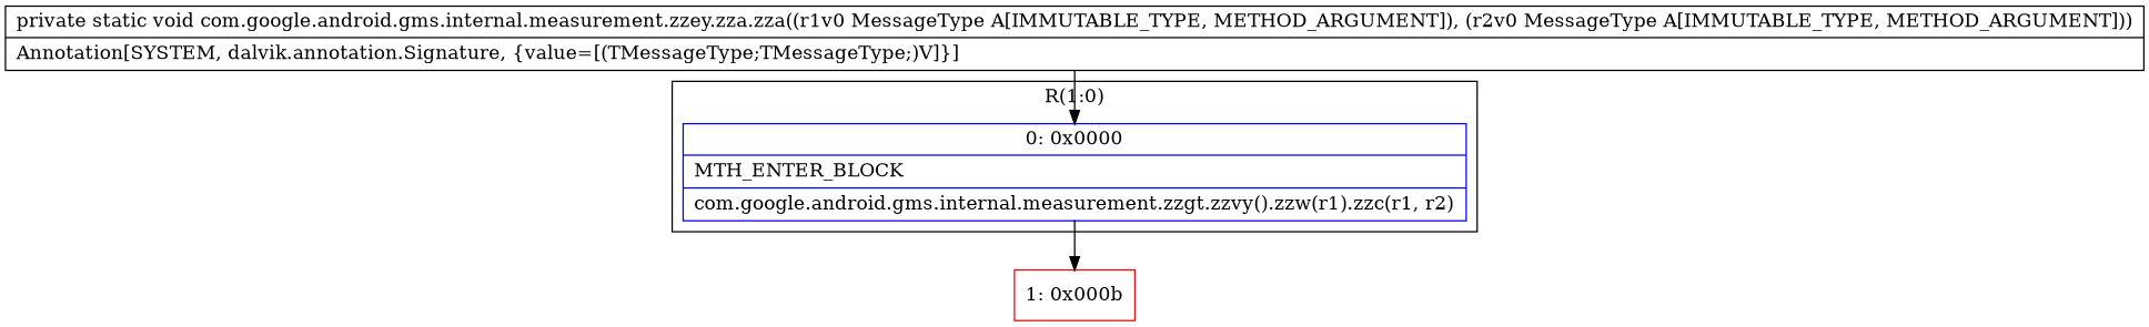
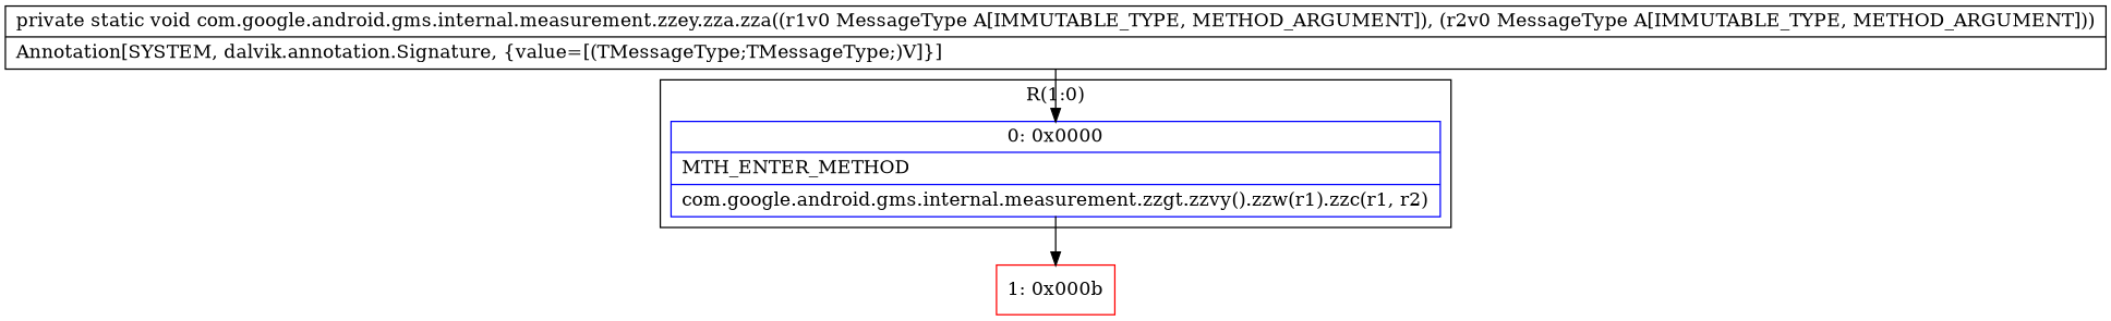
  digraph {
    node [shape=record]
-   n1 [color=blue label="{0\:\ 0x0000|MTH_ENTER_BLOCK\l|com.google.android.gms.internal.measurement.zzgt.zzvy().zzw(r1).zzc(r1, r2)\l}"]
+   n1 [color=blue label="{0\:\ 0x0000|MTH_ENTER_METHOD\l|com.google.android.gms.internal.measurement.zzgt.zzvy().zzw(r1).zzc(r1, r2)\l}"]
    n2 [color=red label="{1\:\ 0x000b}"]
    n3 [label="{private static void com.google.android.gms.internal.measurement.zzey.zza.zza((r1v0 MessageType A[IMMUTABLE_TYPE, METHOD_ARGUMENT]), (r2v0 MessageType A[IMMUTABLE_TYPE, METHOD_ARGUMENT]))  | Annotation[SYSTEM, dalvik.annotation.Signature, \{value=[(TMessageType;TMessageType;)V]\}]\l}"]
    subgraph cluster_1 {
      label="R(1:0)"
      n1
    }
    n1 -> n2
    n3 -> n1
  }
